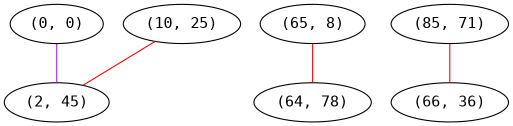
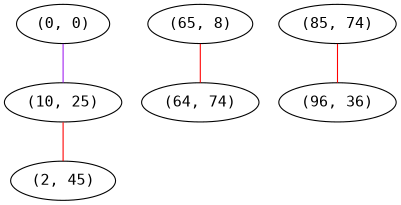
  graph {
    fontname="DejaVu Sans Mono"
    node [fontname="DejaVu Sans Mono"]
    edge [color=red fontname="DejaVu Sans Mono" weight=1]
    "(0, 0)"
    "(10, 25)"
    n3 [label="(2, 45)"]
    "(65, 8)"
-   "(64, 74)" [label="(64, 78)"]
-   "(85, 74)" [label="(85, 71)"]
-   "(96, 36)" [label="(66, 36)"]
-   "(0, 0)" -- n3 [color=purple weight=4]
+   "(64, 74)"
+   "(85, 74)"
+   "(96, 36)"
+   "(0, 0)" -- "(10, 25)" [color=purple weight=4]
    "(10, 25)" -- n3
    "(65, 8)" -- "(64, 74)"
    "(85, 74)" -- "(96, 36)"
  }
